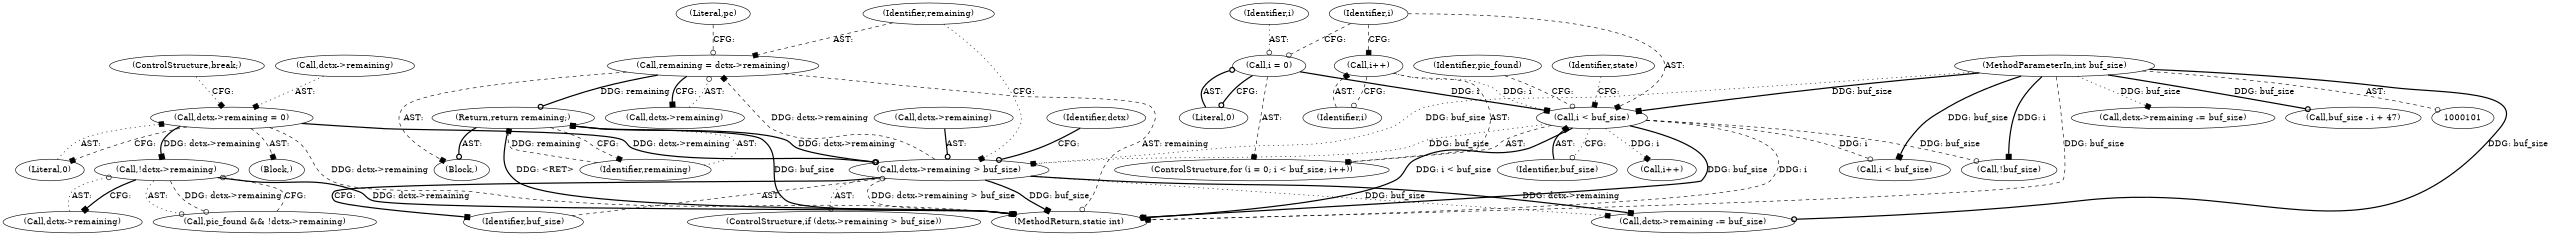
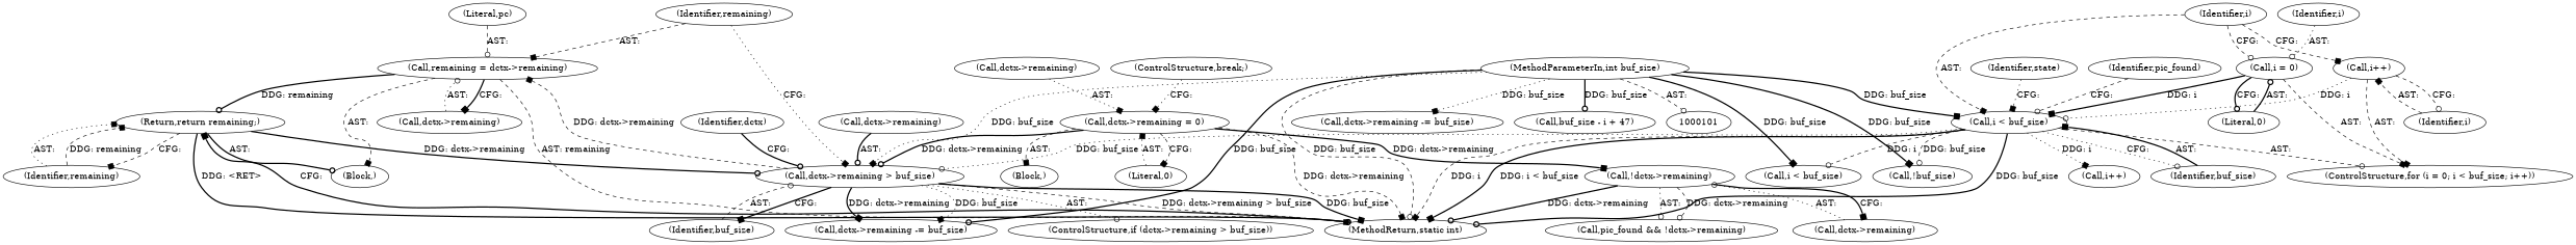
  digraph {
    edge [arrowhead=box style=dashed]
    n1 [label="(Call,remaining = dctx->remaining)"]
    n2 [label="(Return,return remaining;)"]
    n3 [label="(Block,)"]
    n4 [label="(Call,dctx->remaining)"]
    n5 [label="(MethodReturn,static int)"]
    n6 [label="(Call,dctx->remaining > buf_size)"]
    n7 [label="(Identifier,remaining)"]
    n8 [label="(Call,dctx->remaining -= buf_size)"]
    n9 [label="(Identifier,buf_size)"]
    n10 [label="(ControlStructure,if (dctx->remaining > buf_size))"]
    n11 [label="(Call,dctx->remaining = 0)"]
    n12 [label="(Call,!dctx->remaining)"]
    n13 [label="(Block,)"]
    n14 [label="(Literal,0)"]
    n15 [label="(Call,dctx->remaining)"]
    n16 [label="(Call,pic_found && !dctx->remaining)"]
    n17 [label="(Call,i < buf_size)"]
    n18 [label="(Identifier,buf_size)"]
    n19 [label="(ControlStructure,for (i = 0; i < buf_size; i++))"]
    n20 [label="(Call,i++)"]
    n21 [label="(Call,i < buf_size)"]
    n22 [label="(Call,!buf_size)"]
    n23 [label="(Call,i++)"]
    n24 [label="(Identifier,i)"]
    n25 [label="(Call,i = 0)"]
    n26 [label="(Literal,0)"]
    n27 [label="(MethodParameterIn,int buf_size)"]
    n28 [label="(Call,dctx->remaining -= buf_size)"]
    n29 [label="(Call,buf_size - i + 47)"]
    1000101
    n31 [label="(ControlStructure,break;)"]
    n32 [label="(Identifier,dctx)"]
    n33 [label="(Call,dctx->remaining)"]
    n34 [label="(Identifier,pic_found)"]
    n35 [label="(Identifier,state)"]
    n36 [label="(Identifier,remaining)"]
    n37 [label="(Identifier,i)"]
    n38 [label="(Call,dctx->remaining)"]
    n39 [label="(Literal,pc)"]
    n40 [label="(Identifier,i)"]
    n1 -> n2 [arrowhead=odot label="DDG: remaining" style=bold]
    n1 -> n3 [label="AST: "]
    n1 -> n4 [label="CFG: " style=bold]
    n1 -> n5 [arrowhead=odot label="AST: remaining"]
    n2 -> n3 [arrowhead=odot label="AST: " style=bold]
    n2 -> n5 [arrowhead=odot label="DDG: <RET>" style=bold]
    n2 -> n6 [arrowhead=odot label="DDG: dctx->remaining" style=bold]
    n2 -> n7 [label="CFG: "]
    n4 -> n1 [arrowhead=odot label="AST: " style=dotted]
-   n5 -> n2 [label="DDG: buf_size" style=bold]
+   n5 -> n2 [label="CFG: " style=bold]
    n6 -> n1 [label="DDG: dctx->remaining"]
    n6 -> n5 [label="DDG: dctx->remaining > buf_size"]
    n6 -> n5 [label="DDG: buf_size" style=bold]
    n6 -> n8 [label="DDG: buf_size" style=dotted]
    n6 -> n8 [label="DDG: dctx->remaining" style=bold]
    n6 -> n9 [label="CFG: " style=bold]
    n6 -> n10 [arrowhead=odot label="AST: " style=dotted]
    n7 -> n2 [label="AST: " style=dotted]
    n7 -> n2 [label="DDG: remaining"]
    n9 -> n6 [arrowhead=odot label="AST: "]
    n11 -> n5 [label="DDG: dctx->remaining"]
    n11 -> n6 [arrowhead=odot label="DDG: dctx->remaining" style=bold]
    n11 -> n12 [label="DDG: dctx->remaining" style=bold]
    n11 -> n13 [label="AST: "]
    n11 -> n14 [label="CFG: "]
    n12 -> n5 [arrowhead=odot label="DDG: dctx->remaining" style=bold]
    n12 -> n15 [label="CFG: " style=bold]
    n12 -> n16 [arrowhead=odot label="AST: " style=dotted]
    n12 -> n16 [arrowhead=odot label="DDG: dctx->remaining"]
    n14 -> n11 [label="AST: " style=dotted]
    n15 -> n12 [arrowhead=odot label="AST: " style=dotted]
-   n16 -> n12 [arrowhead=odot label="CFG: "]
    n17 -> n5 [arrowhead=odot label="DDG: buf_size" style=bold]
    n17 -> n5 [label="DDG: i"]
    n17 -> n5 [label="DDG: i < buf_size" style=bold]
    n17 -> n6 [arrowhead=odot label="DDG: buf_size" style=dotted]
    n17 -> n18 [arrowhead=odot label="CFG: " style=dotted]
    n17 -> n19 [arrowhead=odot label="AST: "]
    n17 -> n20 [label="DDG: i" style=dotted]
    n17 -> n21 [arrowhead=odot label="DDG: i"]
    n17 -> n22 [arrowhead=odot label="DDG: buf_size"]
    n18 -> n17 [label="AST: " style=bold]
    n23 -> n17 [arrowhead=odot label="DDG: i" style=dotted]
    n23 -> n19 [label="AST: "]
    n23 -> n24 [arrowhead=odot label="CFG: "]
    n24 -> n23 [label="AST: "]
    n25 -> n17 [label="DDG: i" style=bold]
    n25 -> n19 [label="AST: "]
    n25 -> n26 [arrowhead=odot label="CFG: " style=bold]
    n26 -> n25 [arrowhead=odot label="AST: " style=bold]
    n27 -> n5 [arrowhead=odot label="DDG: buf_size"]
    n27 -> n6 [label="DDG: buf_size" style=dotted]
    n27 -> n8 [arrowhead=odot label="DDG: buf_size" style=bold]
    n27 -> n17 [label="DDG: buf_size" style=bold]
    n27 -> n21 [label="DDG: buf_size" style=bold]
-   n27 -> n22 [label="DDG: i" style=bold]
+   n27 -> n22 [label="DDG: buf_size" style=bold]
    n27 -> n28 [label="DDG: buf_size" style=dotted]
    n27 -> n29 [arrowhead=odot label="DDG: buf_size" style=bold]
    n27 -> 1000101 [arrowhead=odot label="AST: "]
    n31 -> n11 [label="CFG: " style=dotted]
    n32 -> n6 [arrowhead=odot label="CFG: " style=bold]
    n33 -> n6 [arrowhead=odot label="AST: " style=bold]
    n34 -> n17 [arrowhead=odot label="CFG: "]
    n35 -> n17 [label="CFG: " style=dotted]
    n36 -> n1 [label="AST: "]
    n36 -> n6 [label="CFG: " style=dotted]
    n37 -> n25 [arrowhead=odot label="AST: " style=dotted]
    n38 -> n11 [label="AST: " style=dotted]
-   n39 -> n1 [arrowhead=odot label="CFG: "]
+   n39 -> n1 [arrowhead=odot label="AST: "]
    n40 -> n17 [label="AST: "]
    n40 -> n23 [label="CFG: "]
    n40 -> n25 [arrowhead=odot label="CFG: "]
  }
